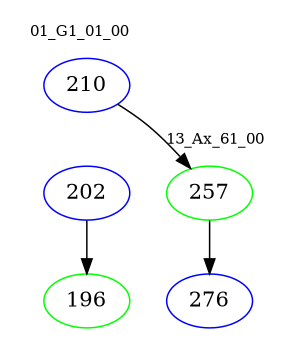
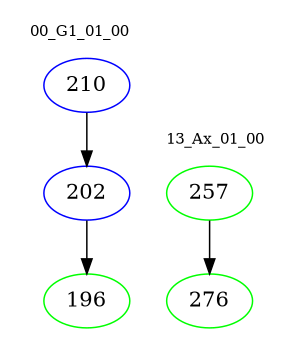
  digraph {
    node [color=green]
    edge [color=black]
    n1 [label=257]
-   n2 [color=blue label=276]
+   n2 [label=276]
    n3 [color=blue label=210]
    n4 [color=blue label=202]
    n5 [label=196]
    subgraph cluster_1 {
      color=white
      fontsize=10
-     label="13_Ax_61_00"
+     label="13_Ax_01_00"
      n1
      n2
    }
    subgraph cluster_2 {
      color=white
      fontsize=10
-     label="01_G1_01_00"
+     label="00_G1_01_00"
      n3
      n4
      n5
    }
    n1 -> n2
-   n3 -> n1
+   n3 -> n4
    n4 -> n5
  }
